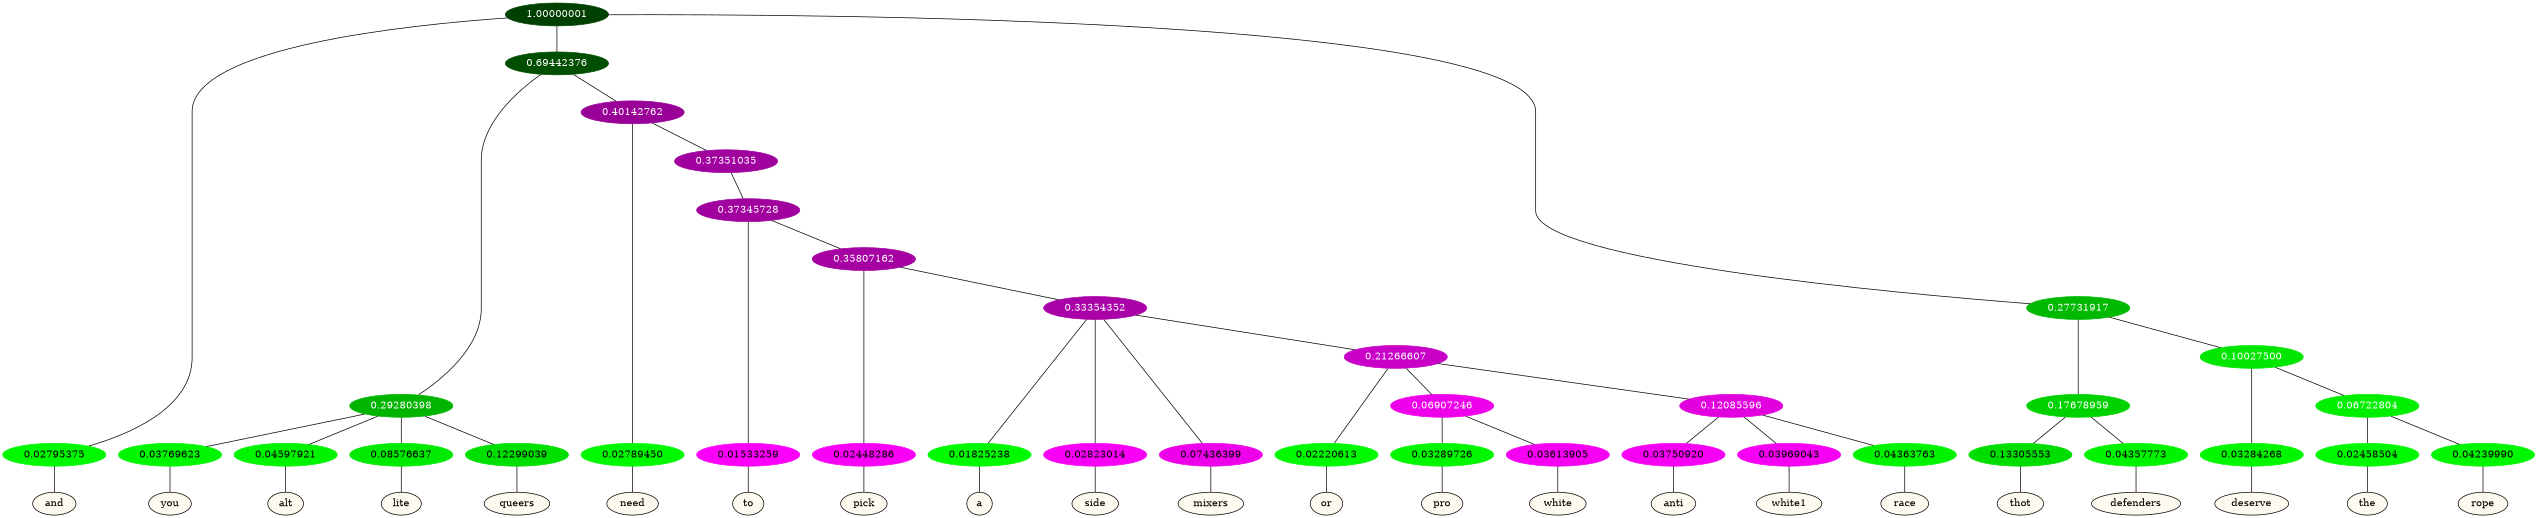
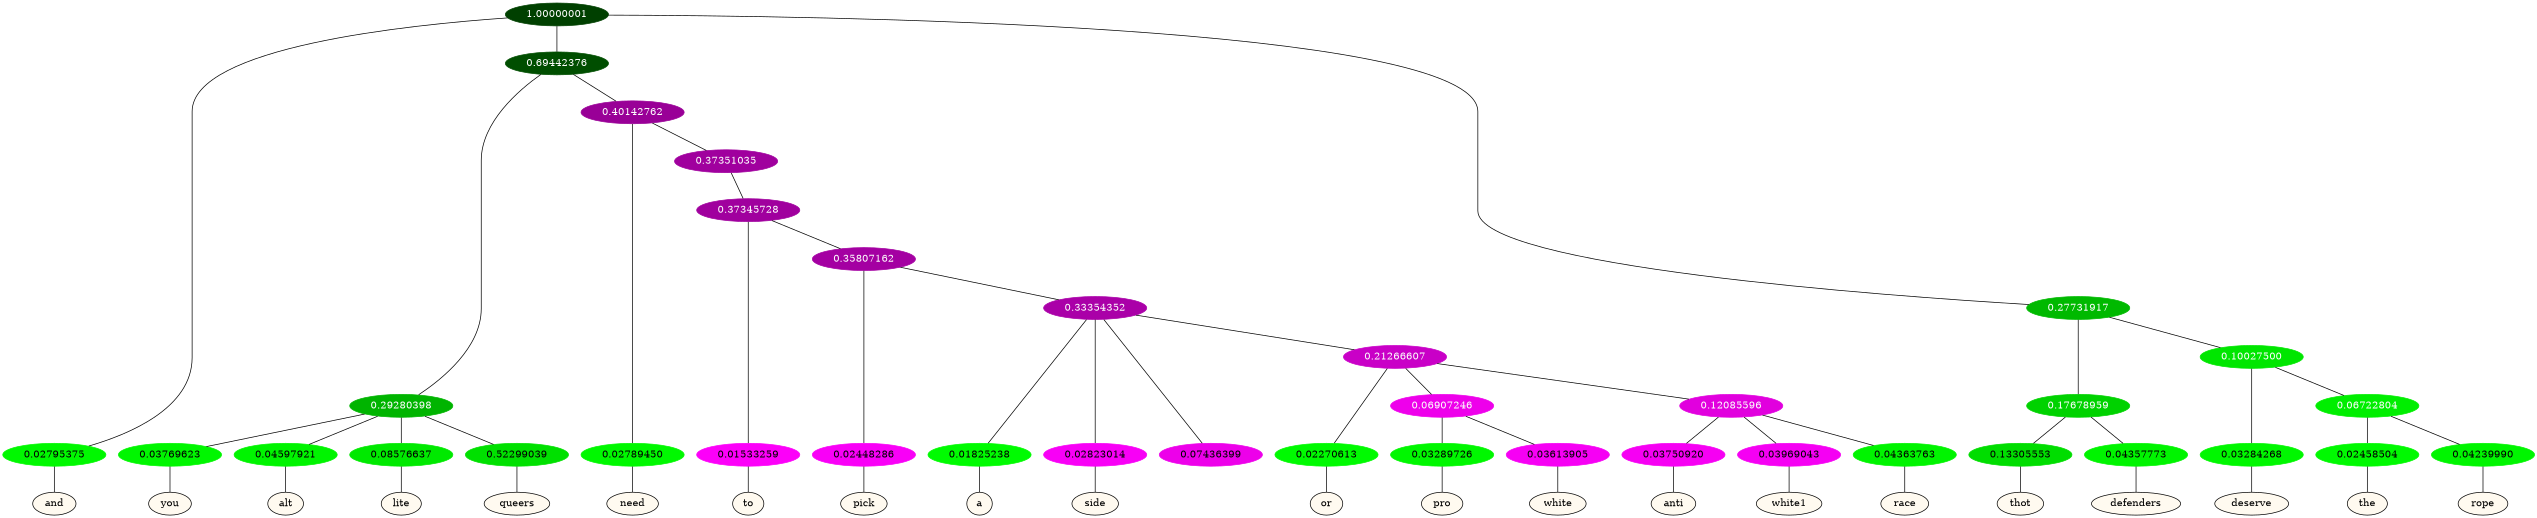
  graph {
    node [color=black format=png nodesep=0.001 ordering=out overlap_scaling=0.01 ranksep=0.001 style=filled]
    n1 [fillcolor=floralwhite height=0.15 label=you style="filled,solid" width=0.15]
    n2 [fillcolor=floralwhite height=0.15 label=alt style="filled,solid" width=0.15]
    n3 [fillcolor=floralwhite height=0.15 label=lite style="filled,solid" width=0.15]
    n4 [fillcolor=floralwhite height=0.15 label=queers style="filled,solid" width=0.15]
    n5 [fillcolor=floralwhite height=0.15 label=need style="filled,solid" width=0.15]
    n6 [fillcolor=floralwhite height=0.15 label=to style="filled,solid" width=0.15]
    n7 [fillcolor=floralwhite height=0.15 label=pick style="filled,solid" width=0.15]
    n8 [fillcolor=floralwhite height=0.15 label=a style="filled,solid" width=0.15]
    n9 [fillcolor=floralwhite height=0.15 label=side style="filled,solid" width=0.15]
    n10 [fillcolor=floralwhite height=0.15 label=pro style="filled,solid" width=0.15]
    n11 [fillcolor=floralwhite height=0.15 label=white style="filled,solid" width=0.15]
    n12 [fillcolor=floralwhite height=0.15 label=or style="filled,solid" width=0.15]
    n13 [fillcolor=floralwhite height=0.15 label=anti style="filled,solid" width=0.15]
    n14 [fillcolor=floralwhite height=0.15 label=white1 style="filled,solid" width=0.15]
    n15 [fillcolor=floralwhite height=0.15 label=race style="filled,solid" width=0.15]
-   n16 [fillcolor=floralwhite height=0.15 label=mixers style="filled,solid" width=0.15]
    n17 [fillcolor=floralwhite height=0.15 label=and style="filled,solid" width=0.15]
    n18 [fillcolor=floralwhite height=0.15 label=thot style="filled,solid" width=0.15]
    n19 [fillcolor=floralwhite height=0.15 label=defenders style="filled,solid" width=0.15]
    n20 [fillcolor=floralwhite height=0.15 label=deserve style="filled,solid" width=0.15]
    n21 [fillcolor=floralwhite height=0.15 label=the style="filled,solid" width=0.15]
    n22 [fillcolor=floralwhite height=0.15 label=rope style="filled,solid" width=0.15]
    n23 [color="0.334 1.000 0.962" fontcolor=black height=0.15 label=0.03769623 width=0.15]
    n24 [color="0.334 1.000 0.954" fontcolor=black height=0.15 label=0.04597921 width=0.15]
    n25 [color="0.334 1.000 0.914" fontcolor=black height=0.15 label=0.08576637 width=0.15]
-   n26 [color="0.334 1.000 0.877" fontcolor=black height=0.15 label=0.12299039 width=0.15]
+   n26 [color="0.334 1.000 0.877" fontcolor=black height=0.15 label=0.52299039 width=0.15]
    n27 [color="0.334 1.000 0.972" fontcolor=black height=0.15 label=0.02789450 width=0.15]
    n28 [color="0.835 1.000 0.985" fontcolor=black height=0.15 label=0.01533259 width=0.15]
    n29 [color="0.835 1.000 0.976" fontcolor=black height=0.15 label=0.02448286 width=0.15]
    n30 [color="0.334 1.000 0.982" fontcolor=black height=0.15 label=0.01825238 width=0.15]
    n31 [color="0.835 1.000 0.972" fontcolor=black height=0.15 label=0.02823014 width=0.15]
    n32 [color="0.334 1.000 0.967" fontcolor=black height=0.15 label=0.03289726 width=0.15]
    n33 [color="0.835 1.000 0.964" fontcolor=black height=0.15 label=0.03613905 width=0.15]
-   n34 [color="0.334 1.000 0.977" fontcolor=black height=0.15 label=0.02220613 width=0.15]
+   n34 [color="0.334 1.000 0.977" fontcolor=black height=0.15 label=0.02270613 width=0.15]
    n35 [color="0.835 1.000 0.962" fontcolor=black height=0.15 label=0.03750920 width=0.15]
    n36 [color="0.835 1.000 0.960" fontcolor=black height=0.15 label=0.03969043 width=0.15]
    n37 [color="0.334 1.000 0.956" fontcolor=black height=0.15 label=0.04363763 width=0.15]
    n38 [color="0.835 1.000 0.926" fontcolor=black height=0.15 label=0.07436399 width=0.15]
    n39 [color="0.334 1.000 0.972" fontcolor=black height=0.15 label=0.02795375 width=0.15]
    n40 [color="0.334 1.000 0.867" fontcolor=black height=0.15 label=0.13305553 width=0.15]
    n41 [color="0.334 1.000 0.956" fontcolor=black height=0.15 label=0.04357773 width=0.15]
    n42 [color="0.334 1.000 0.967" fontcolor=black height=0.15 label=0.03284268 width=0.15]
    n43 [color="0.334 1.000 0.975" fontcolor=black height=0.15 label=0.02458504 width=0.15]
    n44 [color="0.334 1.000 0.958" fontcolor=black height=0.15 label=0.04239990 width=0.15]
    n45 [color="0.334 1.000 0.250" fontcolor=grey99 height=0.15 label=1.00000001 width=0.15]
    n46 [color="0.334 1.000 0.306" fontcolor=grey99 height=0.15 label=0.69442376 width=0.15]
    n47 [color="0.334 1.000 0.723" fontcolor=grey99 height=0.15 label=0.27731917 width=0.15]
    n48 [color="0.334 1.000 0.707" fontcolor=grey99 height=0.15 label=0.29280398 width=0.15]
    n49 [color="0.835 1.000 0.599" fontcolor=grey99 height=0.15 label=0.40142762 width=0.15]
    n50 [color="0.334 1.000 0.823" fontcolor=grey99 height=0.15 label=0.17678959 width=0.15]
    n51 [color="0.334 1.000 0.900" fontcolor=grey99 height=0.15 label=0.10027500 width=0.15]
    n52 [color="0.835 1.000 0.626" fontcolor=grey99 height=0.15 label=0.37351035 width=0.15]
    n53 [color="0.334 1.000 0.933" fontcolor=grey99 height=0.15 label=0.06722804 width=0.15]
    n54 [color="0.835 1.000 0.627" fontcolor=grey99 height=0.15 label=0.37345728 width=0.15]
    n55 [color="0.835 1.000 0.642" fontcolor=grey99 height=0.15 label=0.35807162 width=0.15]
    n56 [color="0.835 1.000 0.666" fontcolor=grey99 height=0.15 label=0.33354352 width=0.15]
    n57 [color="0.835 1.000 0.787" fontcolor=grey99 height=0.15 label=0.21266607 width=0.15]
    n58 [color="0.835 1.000 0.931" fontcolor=grey99 height=0.15 label=0.06907246 width=0.15]
    n59 [color="0.835 1.000 0.879" fontcolor=grey99 height=0.15 label=0.12085596 width=0.15]
    subgraph sub_1 {
      rank=same
      n1
      n2
      n3
      n4
      n5
      n6
      n7
      n8
      n9
      n10
      n11
      n12
      n13
      n14
      n15
-     n16
      n17
      n18
      n19
      n20
      n21
      n22
    }
    subgraph sub_2 {
      rank=same
      n23
      n24
      n25
      n26
      n27
      n28
      n29
      n30
      n31
      n32
      n33
      n34
      n35
      n36
      n37
      n38
      n39
      n40
      n41
      n42
      n43
      n44
    }
    n23 -- n1
    n24 -- n2
    n25 -- n3
    n26 -- n4
    n27 -- n5
    n28 -- n6
    n29 -- n7
    n30 -- n8
    n31 -- n9
    n32 -- n10
    n33 -- n11
    n34 -- n12
    n35 -- n13
    n36 -- n14
    n37 -- n15
-   n38 -- n16
    n39 -- n17
    n40 -- n18
    n41 -- n19
    n42 -- n20
    n43 -- n21
    n44 -- n22
    n45 -- n39
    n45 -- n46
    n45 -- n47
    n46 -- n48
    n46 -- n49
    n47 -- n50
    n47 -- n51
    n48 -- n23
    n48 -- n24
    n48 -- n25
    n48 -- n26
    n49 -- n27
    n49 -- n52
    n50 -- n40
    n50 -- n41
    n51 -- n42
    n51 -- n53
    n52 -- n54
    n53 -- n43
    n53 -- n44
    n54 -- n28
    n54 -- n55
    n55 -- n29
    n55 -- n56
    n56 -- n30
    n56 -- n31
    n56 -- n38
    n56 -- n57
    n57 -- n34
    n57 -- n58
    n57 -- n59
    n58 -- n32
    n58 -- n33
    n59 -- n35
    n59 -- n36
    n59 -- n37
  }
